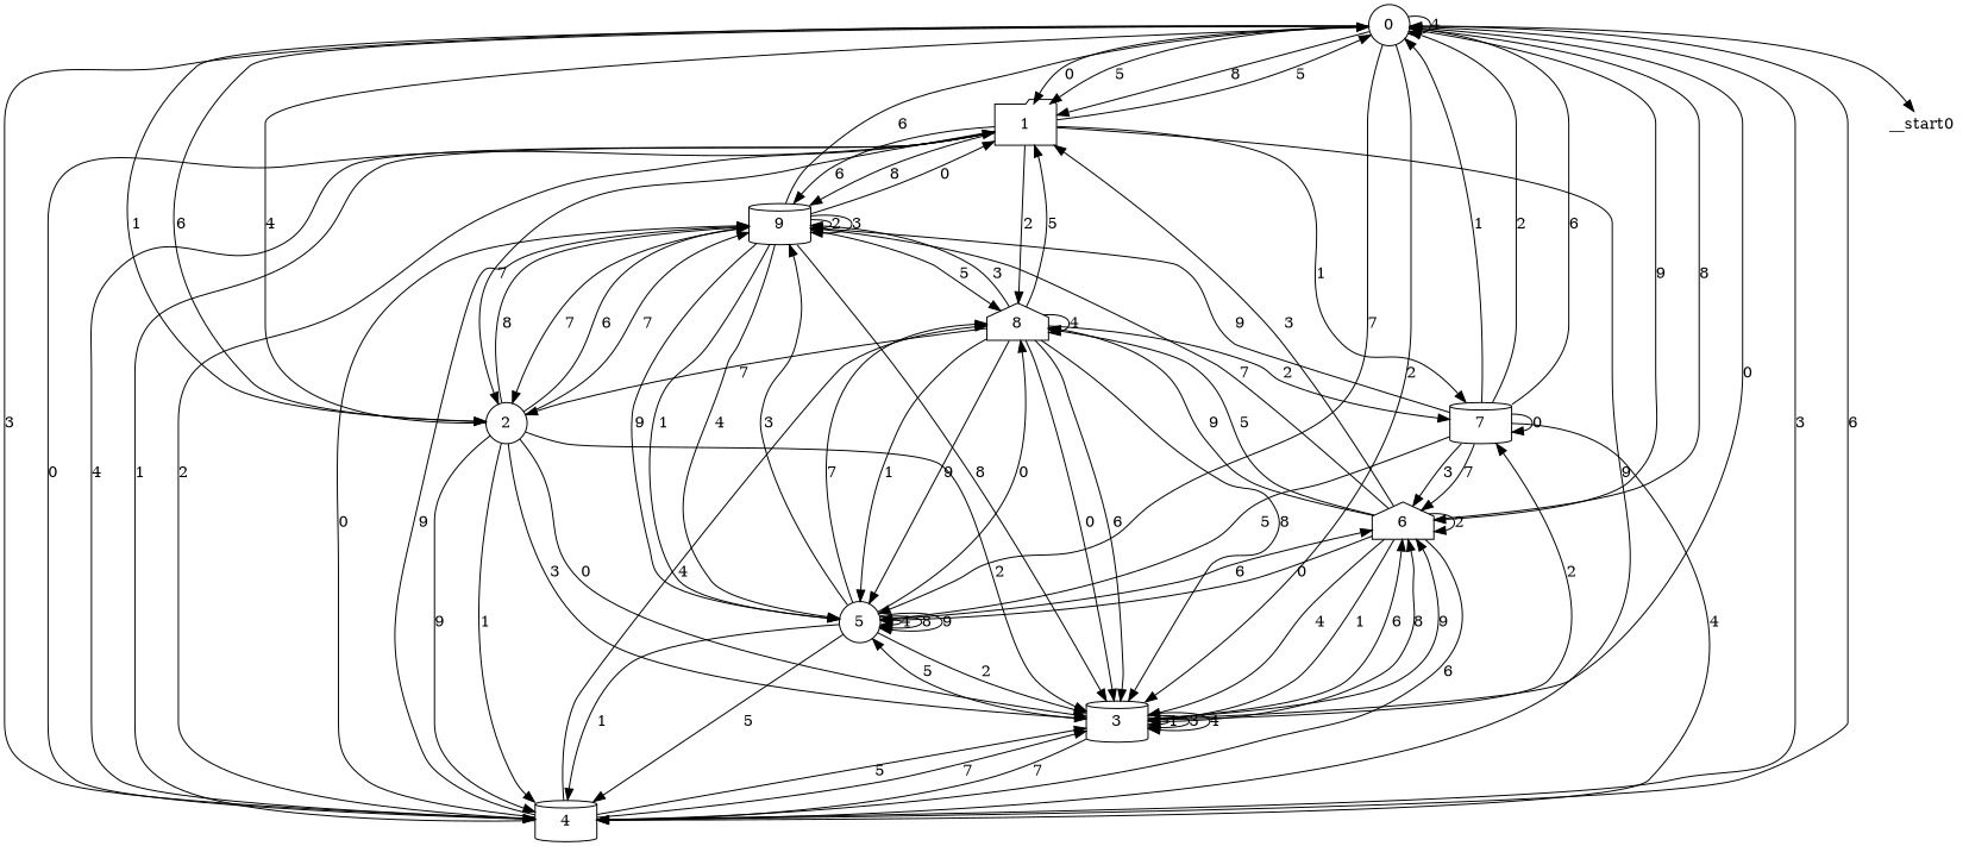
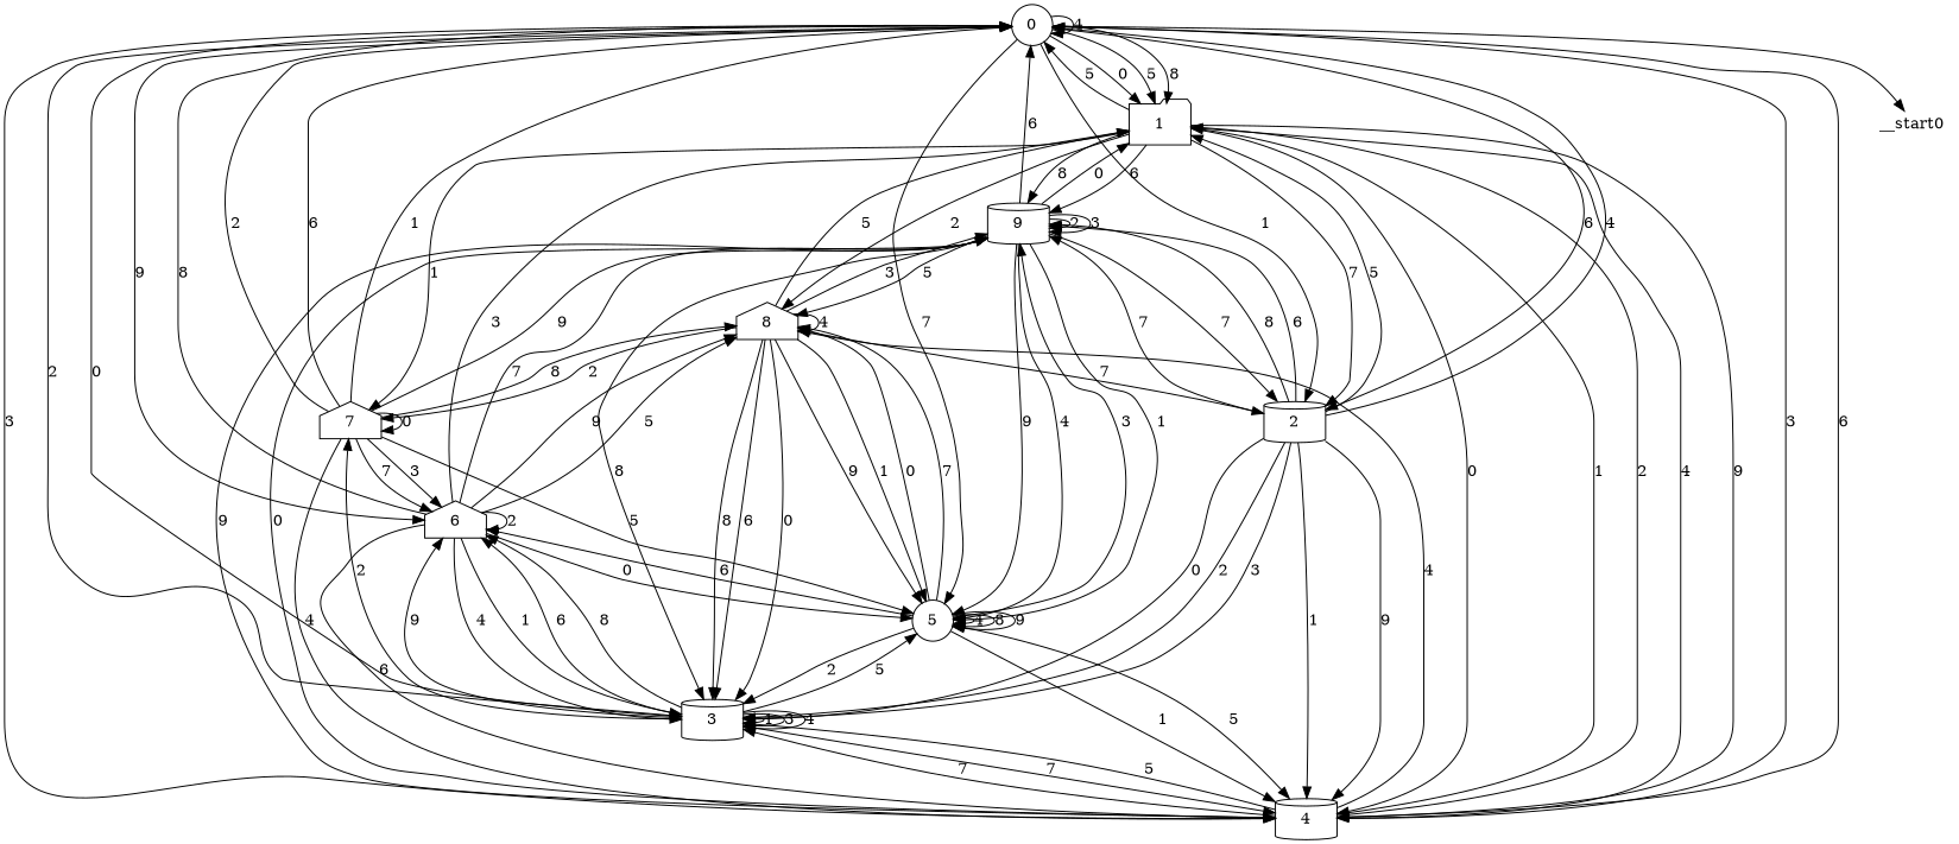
  digraph {
    node [shape=cylinder]
    n1 [label=0 shape=circle]
    n2 [label=1 shape=folder]
-   n3 [label=2 shape=circle]
+   n3 [label=2]
    n4 [label=3]
    n5 [label=4]
    n6 [label=5 shape=circle]
    n7 [label=6 shape=house]
    __start0 [height=0 shape=none width=0]
-   n9 [label=7]
+   n9 [label=7 shape=house]
    n10 [label=8 shape=house]
    n11 [label=9]
    n1 -> n1 [label=4]
    n1 -> n2 [label=0]
    n1 -> n2 [label=5]
    n1 -> n2 [label=8]
    n1 -> n3 [label=1]
    n1 -> n3 [label=6]
    n1 -> n4 [label=2]
    n1 -> n5 [label=3]
    n1 -> n6 [label=7]
    n1 -> n7 [label=9]
    n1 -> __start0
    n2 -> n1 [label=5]
    n2 -> n3 [label=7]
    n2 -> n5 [label=0]
    n2 -> n5 [label=4]
    n2 -> n5 [label=9]
    n2 -> n9 [label=1]
    n2 -> n10 [label=2]
    n2 -> n11 [label=6]
    n2 -> n11 [label=8]
    n3 -> n1 [label=4]
+   n3 -> n2 [label=5]
    n3 -> n4 [label=0]
    n3 -> n4 [label=2]
    n3 -> n4 [label=3]
    n3 -> n5 [label=1]
    n3 -> n5 [label=9]
    n3 -> n11 [label=6]
    n3 -> n11 [label=7]
    n3 -> n11 [label=8]
    n4 -> n1 [label=0]
    n4 -> n4 [label=1]
    n4 -> n4 [label=3]
    n4 -> n4 [label=4]
    n4 -> n5 [label=7]
    n4 -> n6 [label=5]
    n4 -> n7 [label=6]
    n4 -> n7 [label=8]
    n4 -> n7 [label=9]
    n4 -> n9 [label=2]
    n5 -> n1 [label=3]
    n5 -> n1 [label=6]
    n5 -> n2 [label=1]
    n5 -> n2 [label=2]
    n5 -> n4 [label=5]
    n5 -> n4 [label=7]
    n5 -> n10 [label=4]
    n5 -> n11 [label=0]
    n5 -> n11 [label=9]
    n6 -> n4 [label=2]
    n6 -> n5 [label=1]
    n6 -> n5 [label=5]
    n6 -> n6 [label=4]
    n6 -> n6 [label=8]
    n6 -> n6 [label=9]
    n6 -> n7 [label=6]
    n6 -> n10 [label=0]
    n6 -> n10 [label=7]
    n6 -> n11 [label=3]
    n7 -> n1 [label=8]
    n7 -> n2 [label=3]
    n7 -> n4 [label=1]
    n7 -> n4 [label=4]
    n7 -> n5 [label=6]
    n7 -> n6 [label=0]
    n7 -> n7 [label=2]
    n7 -> n10 [label=5]
    n7 -> n10 [label=9]
    n7 -> n11 [label=7]
    n9 -> n1 [label=1]
    n9 -> n1 [label=2]
    n9 -> n1 [label=6]
    n9 -> n5 [label=4]
    n9 -> n6 [label=5]
    n9 -> n7 [label=3]
    n9 -> n7 [label=7]
    n9 -> n9 [label=0]
+   n9 -> n10 [label=8]
    n9 -> n11 [label=9]
    n10 -> n2 [label=5]
    n10 -> n3 [label=7]
    n10 -> n4 [label=0]
    n10 -> n4 [label=6]
    n10 -> n4 [label=8]
    n10 -> n6 [label=1]
    n10 -> n6 [label=9]
    n10 -> n9 [label=2]
    n10 -> n10 [label=4]
    n10 -> n11 [label=3]
    n11 -> n1 [label=6]
    n11 -> n2 [label=0]
    n11 -> n3 [label=7]
    n11 -> n4 [label=8]
    n11 -> n6 [label=1]
    n11 -> n6 [label=4]
    n11 -> n6 [label=9]
    n11 -> n10 [label=5]
    n11 -> n11 [label=2]
    n11 -> n11 [label=3]
  }
